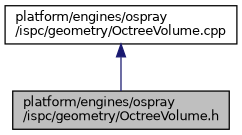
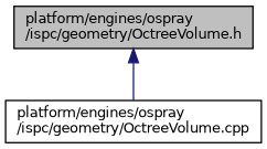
  digraph {
    node [color=black fontname=Helvetica fontsize=10 shape=record style=filled]
    n1 [fillcolor=grey75 fontcolor=black height=0.2 label="platform/engines/ospray\l/ispc/geometry/OctreeVolume.h" width=0.4]
    n2 [fillcolor=white height=0.2 label="platform/engines/ospray\l/ispc/geometry/OctreeVolume.cpp" width=0.4]
-   n2 -> n1 [color=midnightblue dir=back fontname=Helvetica fontsize=10 labelfontname=Helvetica labelfontsize=10 style=solid]
+   n1 -> n2 [color=midnightblue dir=back fontname=Helvetica fontsize=10 labelfontname=Helvetica labelfontsize=10 style=solid]
  }
